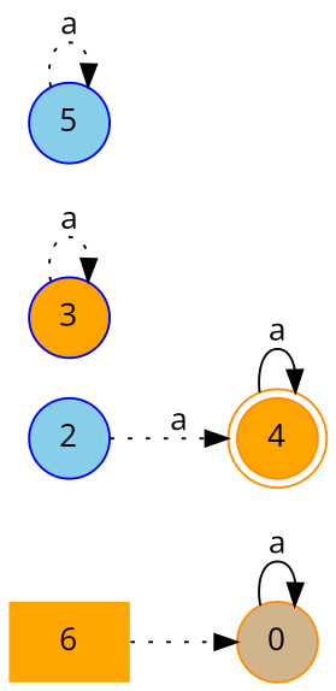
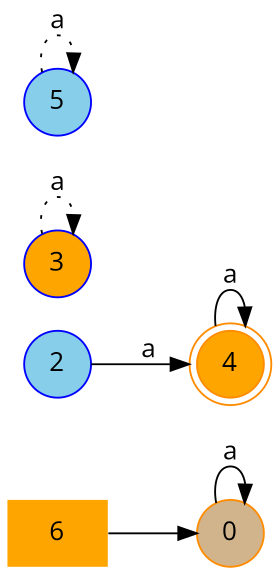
  digraph {
    fontname="Open Sans"
    rankdir=LR
    node [color=blue fillcolor=orange fontname="Open Sans" shape=circle style=filled]
    edge [fontname="Open Sans" style=solid]
    n1 [color=darkorange fillcolor=tan label=0]
    n2 [color=darkorange label=4 shape=doublecircle]
    n3 [fillcolor=skyblue label=2]
    n4 [label=3]
    n5 [fillcolor=skyblue label=5]
    6 [shape=plaintext]
    n1 -> n1 [label=a]
    n2 -> n2 [label=a]
-   n3 -> n2 [label=a style=dotted]
+   n3 -> n2 [label=a]
    n4 -> n4 [label=a style=dotted]
    n5 -> n5 [label=a style=dotted]
-   6 -> n1 [style=dotted]
+   6 -> n1
  }
